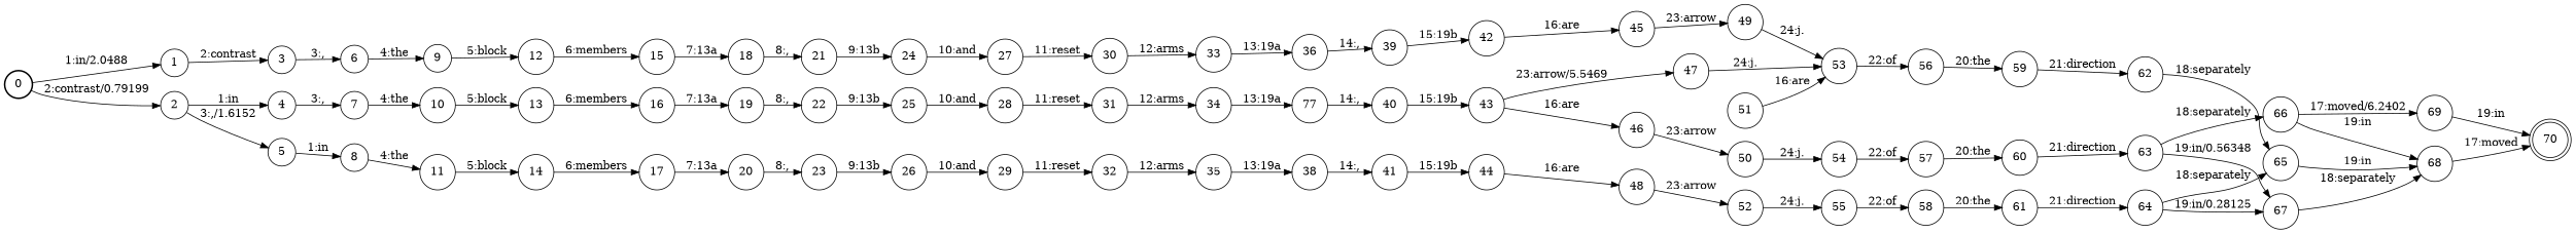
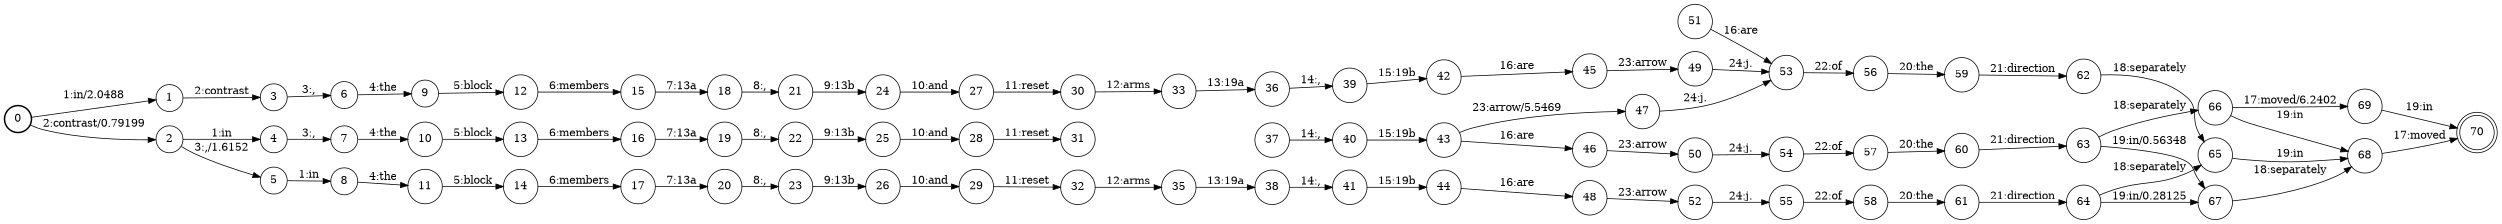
  digraph {
    nodesep=0.25
    rankdir=LR
    ranksep=0.4
    node [fontsize=14 shape=circle style=solid]
    edge [fontsize=14]
    n1 [label=0 style=bold]
    n2 [label=1]
    n3 [label=2]
    n4 [label=3]
    n5 [label=4]
    n6 [label=5]
    n7 [label=6]
    n8 [label=7]
    n9 [label=8]
    n10 [label=9]
    n11 [label=10]
    n12 [label=11]
    n13 [label=12]
    n14 [label=13]
    n15 [label=14]
    n16 [label=15]
    n17 [label=16]
    n18 [label=17]
    n19 [label=18]
    n20 [label=19]
    n21 [label=20]
    n22 [label=21]
    n23 [label=22]
    n24 [label=23]
    n25 [label=24]
    n26 [label=25]
    n27 [label=26]
    n28 [label=27]
    n29 [label=28]
    n30 [label=29]
    n31 [label=30]
    n32 [label=31]
    n33 [label=32]
    n34 [label=33]
-   n35 [label=34]
    n36 [label=35]
    n37 [label=36]
-   n38 [label=77]
+   n38 [label=37]
    n39 [label=38]
    n40 [label=39]
    n41 [label=40]
    n42 [label=41]
    n43 [label=42]
    n44 [label=43]
    n45 [label=44]
    n46 [label=45]
    n47 [label=46]
    n48 [label=47]
    n49 [label=48]
    n50 [label=49]
    n51 [label=50]
    n52 [label=53]
    n53 [label=52]
    n54 [label=54]
    n55 [label=51]
    n56 [label=55]
    n57 [label=56]
    n58 [label=57]
    n59 [label=58]
    n60 [label=59]
    n61 [label=60]
    n62 [label=61]
    n63 [label=62]
    n64 [label=63]
    n65 [label=64]
    n66 [label=65]
    n67 [label=67]
    n68 [label=66]
    n69 [label=68]
    n70 [label=69]
    n71 [label=70 shape=doublecircle]
    n1 -> n2 [label="1:in/2.0488"]
    n1 -> n3 [label="2:contrast/0.79199"]
    n2 -> n4 [label="2:contrast"]
    n3 -> n5 [label="1:in"]
    n3 -> n6 [label="3:,/1.6152"]
    n4 -> n7 [label="3:,"]
    n5 -> n8 [label="3:,"]
    n6 -> n9 [label="1:in"]
    n7 -> n10 [label="4:the"]
    n8 -> n11 [label="4:the"]
    n9 -> n12 [label="4:the"]
    n10 -> n13 [label="5:block"]
    n11 -> n14 [label="5:block"]
    n12 -> n15 [label="5:block"]
    n13 -> n16 [label="6:members"]
    n14 -> n17 [label="6:members"]
    n15 -> n18 [label="6:members"]
    n16 -> n19 [label="7:13a"]
    n17 -> n20 [label="7:13a"]
    n18 -> n21 [label="7:13a"]
    n19 -> n22 [label="8:,"]
    n20 -> n23 [label="8:,"]
    n21 -> n24 [label="8:,"]
    n22 -> n25 [label="9:13b"]
    n23 -> n26 [label="9:13b"]
    n24 -> n27 [label="9:13b"]
    n25 -> n28 [label="10:and"]
    n26 -> n29 [label="10:and"]
    n27 -> n30 [label="10:and"]
    n28 -> n31 [label="11:reset"]
    n29 -> n32 [label="11:reset"]
    n30 -> n33 [label="11:reset"]
    n31 -> n34 [label="12:arms"]
-   n32 -> n35 [label="12:arms"]
    n33 -> n36 [label="12:arms"]
    n34 -> n37 [label="13:19a"]
-   n35 -> n38 [label="13:19a"]
    n36 -> n39 [label="13:19a"]
    n37 -> n40 [label="14:,"]
    n38 -> n41 [label="14:,"]
    n39 -> n42 [label="14:,"]
    n40 -> n43 [label="15:19b"]
    n41 -> n44 [label="15:19b"]
    n42 -> n45 [label="15:19b"]
    n43 -> n46 [label="16:are"]
    n44 -> n47 [label="16:are"]
    n44 -> n48 [label="23:arrow/5.5469"]
    n45 -> n49 [label="16:are"]
    n46 -> n50 [label="23:arrow"]
    n47 -> n51 [label="23:arrow"]
    n48 -> n52 [label="24:j."]
    n49 -> n53 [label="23:arrow"]
    n50 -> n52 [label="24:j."]
    n51 -> n54 [label="24:j."]
    n52 -> n57 [label="22:of"]
    n53 -> n56 [label="24:j."]
    n54 -> n58 [label="22:of"]
    n55 -> n52 [label="16:are"]
    n56 -> n59 [label="22:of"]
    n57 -> n60 [label="20:the"]
    n58 -> n61 [label="20:the"]
    n59 -> n62 [label="20:the"]
    n60 -> n63 [label="21:direction"]
    n61 -> n64 [label="21:direction"]
    n62 -> n65 [label="21:direction"]
    n63 -> n66 [label="18:separately"]
    n64 -> n67 [label="19:in/0.56348"]
    n64 -> n68 [label="18:separately"]
    n65 -> n66 [label="18:separately"]
    n65 -> n67 [label="19:in/0.28125"]
    n66 -> n69 [label="19:in"]
    n67 -> n69 [label="18:separately"]
    n68 -> n69 [label="19:in"]
    n68 -> n70 [label="17:moved/6.2402"]
    n69 -> n71 [label="17:moved"]
    n70 -> n71 [label="19:in"]
  }
